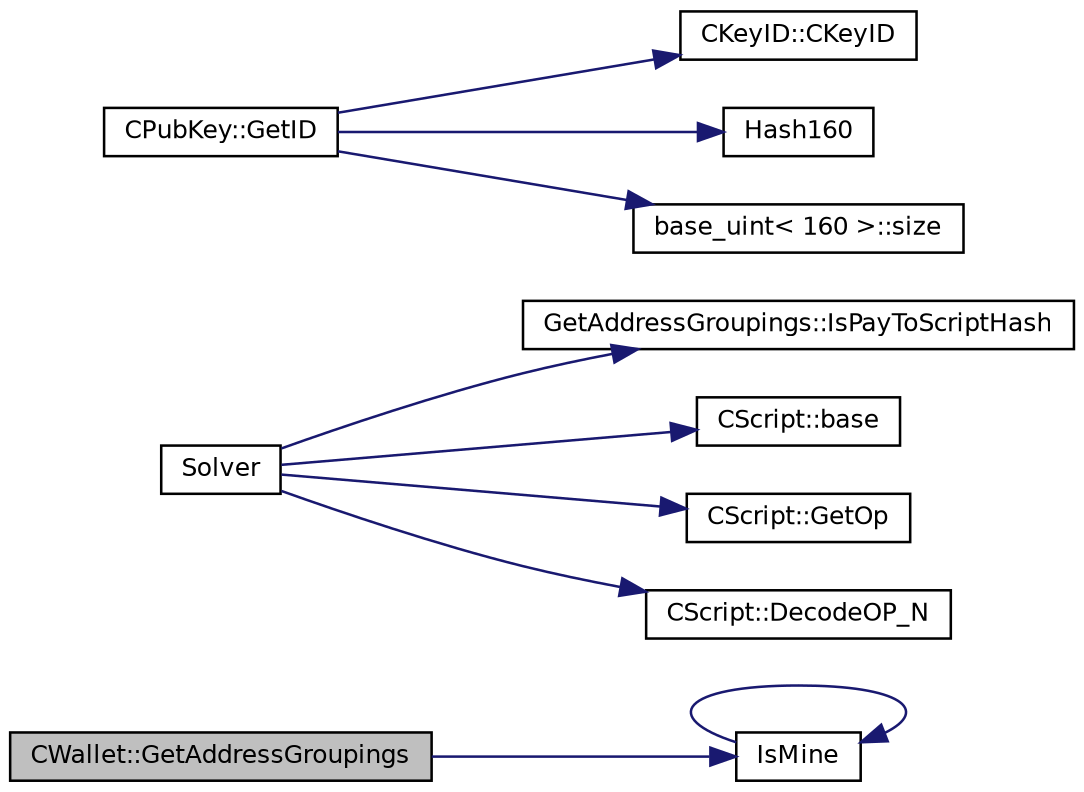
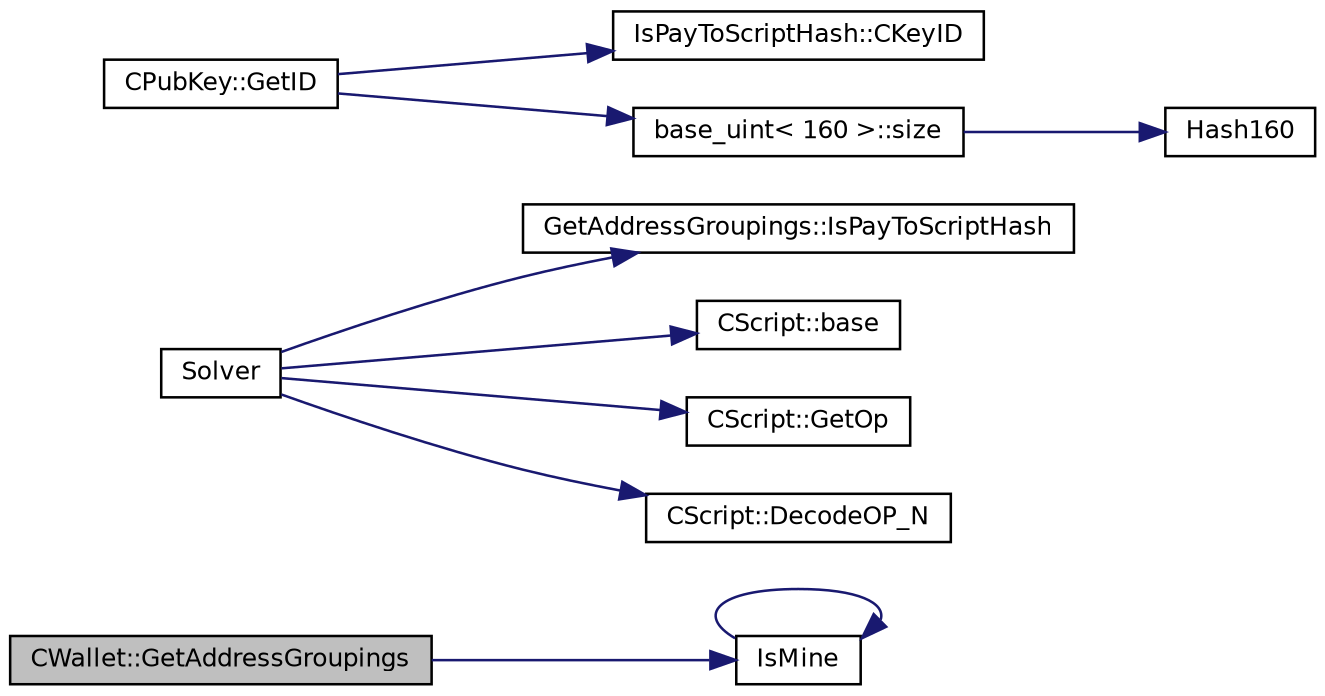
  digraph {
    rankdir=LR
    node [color=black fillcolor=white fontname=Helvetica fontsize=10 shape=record style=filled]
    edge [color=midnightblue fontname=Helvetica fontsize=10 labelfontname=Helvetica labelfontsize=10 style=solid]
    n1 [fillcolor=grey75 fontcolor=black height=0.2 label="CWallet::GetAddressGroupings" width=0.4]
    n2 [height=0.2 label=IsMine width=0.4]
    n3 [height=0.2 label=Solver width=0.4]
    n4 [height=0.2 label="GetAddressGroupings::IsPayToScriptHash" width=0.4]
    n5 [height=0.2 label="CScript::base" width=0.4]
    n6 [height=0.2 label="CScript::GetOp" width=0.4]
    n7 [height=0.2 label="CScript::DecodeOP_N" width=0.4]
    n8 [height=0.2 label="CPubKey::GetID" width=0.4]
-   n9 [height=0.2 label="CKeyID::CKeyID" width=0.4]
+   n9 [height=0.2 label="IsPayToScriptHash::CKeyID" width=0.4]
    n10 [height=0.2 label=Hash160 width=0.4]
    n11 [height=0.2 label="base_uint\< 160 \>::size" width=0.4]
    n1 -> n2
    n2 -> n2
    n3 -> n4
    n3 -> n5
    n3 -> n6
    n3 -> n7
    n8 -> n9
-   n8 -> n10
+   n11 -> n10
    n8 -> n11
  }
